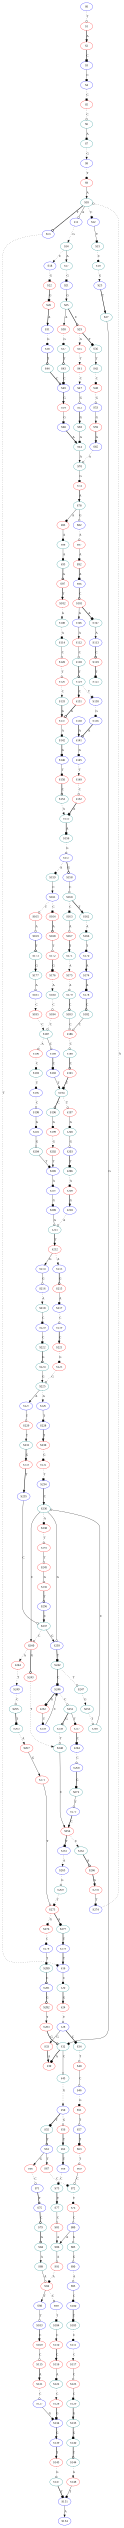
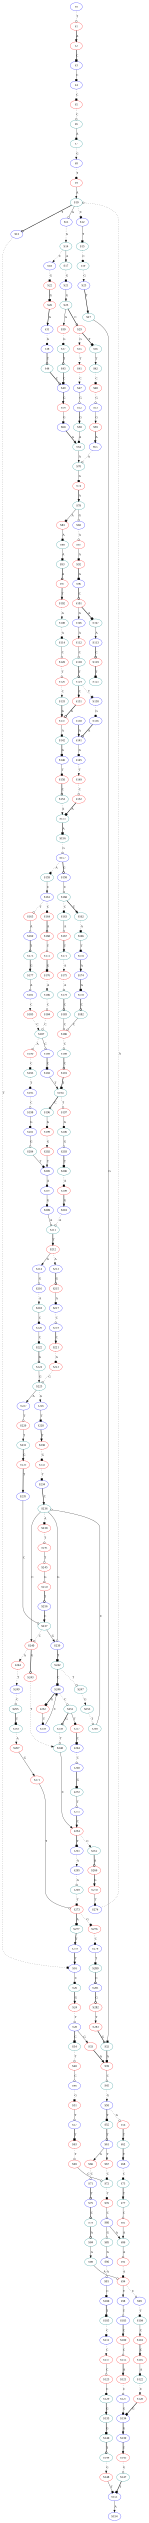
  strict digraph {
    fontname="Liberation Serif"
    node [color=red fontname="Liberation Serif"]
    edge [arrowhead=odot fontname="Liberation Serif" style=solid]
    S0 [color=blue]
    S1
    S2
    S3 [color=blue]
    S4 [color=blue]
    S5
    S6 [color=teal]
    S7 [color=teal]
    S8 [color=blue]
    S9
    S10 [color=teal]
    S11 [color=blue]
    S12 [color=blue]
    S13 [color=blue]
    S14 [color=teal]
    S15 [color=teal]
    S16 [color=blue]
    S17 [color=teal]
    S18 [color=blue]
    S19 [color=teal]
    S20 [color=teal]
    S21 [color=blue]
    S22
    S23 [color=blue]
    S24
    S25 [color=teal]
    S26
    S27 [color=teal]
    S28 [color=blue]
    S29
    S30
    S31 [color=blue]
    S32 [color=teal]
    S33
    S34 [color=teal]
    S35
    S36 [color=teal]
    S37 [color=teal]
    S38 [color=blue]
    S39
    S40
    S41
    S42 [color=teal]
    S43 [color=teal]
    S44 [color=teal]
    S45 [color=teal]
    S46 [color=blue]
    S47 [color=blue]
    S48
    S49 [color=blue]
    S50 [color=blue]
    S51
    S52 [color=blue]
    S53 [color=blue]
    S54
    S55 [color=teal]
    S56
    S57 [color=blue]
    S58 [color=teal]
    S59
    S60 [color=blue]
    S61 [color=blue]
    S62 [color=teal]
    S63
    S64 [color=teal]
    S65 [color=blue]
    S66
    S67
    S68 [color=blue]
    S69
    S70 [color=teal]
    S71 [color=blue]
    S72 [color=teal]
    S73 [color=teal]
    S74
    S75 [color=blue]
    S76
    S77 [color=teal]
    S78 [color=teal]
    S79 [color=teal]
    S80 [color=blue]
    S81
    S82 [color=blue]
    S83
    S84 [color=teal]
    S85 [color=teal]
    S86 [color=teal]
    S87
    S88 [color=teal]
    S89 [color=teal]
    S90 [color=blue]
    S91
    S92
    S93 [color=teal]
    S94
    S95 [color=blue]
    S96 [color=blue]
    S97
    S98 [color=blue]
    S99 [color=blue]
    S100 [color=blue]
    S101
    S102
    S103 [color=blue]
    S104 [color=teal]
    S105 [color=teal]
    S106 [color=blue]
    S107 [color=teal]
    S108 [color=teal]
    S109
    S110
    S111 [color=blue]
    S112
    S113 [color=blue]
    S114 [color=teal]
    S115
    S116
    S117
    S118 [color=teal]
    S119
    S120
    S121
    S122 [color=teal]
    S123
    S124 [color=teal]
    S125 [color=teal]
    S126
    S127 [color=blue]
    S128
    S129 [color=teal]
    S130 [color=blue]
    S131
    S133 [color=teal]
    S134 [color=blue]
    S135 [color=teal]
    S136 [color=blue]
    S137
    S139 [color=blue]
    S140 [color=teal]
    S141 [color=blue]
    S142 [color=teal]
    S138 [color=blue]
    S143
    S144 [color=teal]
    S145 [color=blue]
    S146 [color=blue]
    S147 [color=teal]
    S148
    S149
    S150
    S151 [color=blue]
    S152
    S153 [color=teal]
    S154 [color=blue]
    S155 [color=teal]
    S156 [color=teal]
    S157 [color=blue]
    S158 [color=blue]
    S159 [color=teal]
    S160 [color=teal]
    S161 [color=blue]
    S162 [color=teal]
    S163 [color=teal]
    S164
    S165
    S166 [color=teal]
    S167
    S168
    S169 [color=blue]
    S170 [color=blue]
    S171 [color=teal]
    S172
    S173 [color=teal]
    S174 [color=blue]
    S175
    S176
    S177 [color=teal]
    S178 [color=blue]
    S179 [color=teal]
    S180 [color=teal]
    S181 [color=blue]
    S182 [color=teal]
    S183 [color=teal]
    S184
    S185
    S186
    S187 [color=teal]
    S188 [color=teal]
    S189 [color=blue]
    S190
    S191
    S192 [color=blue]
    S193 [color=teal]
    S194 [color=teal]
    S195 [color=blue]
    S196 [color=teal]
    S197
    S198 [color=blue]
    S199
    S200 [color=teal]
    S201 [color=blue]
    S202
    S203 [color=blue]
    S204 [color=teal]
    S205 [color=blue]
    S206 [color=teal]
    S207 [color=blue]
    S208
    S209 [color=blue]
    S210 [color=blue]
    S211 [color=teal]
    S212
    S213 [color=blue]
    S214 [color=blue]
    S215
    S216 [color=blue]
    S217 [color=blue]
    S218 [color=teal]
    S219 [color=blue]
    S220 [color=blue]
    S221
    S222 [color=teal]
    S223
    S224 [color=teal]
    S225 [color=teal]
    S226 [color=blue]
    S227 [color=blue]
    S228 [color=blue]
    S229
    S230
    S231 [color=teal]
    S232
    S233
    S234 [color=blue]
    S235 [color=blue]
    S236 [color=teal]
    S237 [color=teal]
    S238
    S239 [color=blue]
    S240
    S241
    S242 [color=teal]
    S243
    S244
    S245
    S246 [color=blue]
    S247 [color=teal]
    S248 [color=teal]
    S249 [color=blue]
    S250
    S251 [color=teal]
    S252
    S253 [color=teal]
    S254
    S255 [color=teal]
    S256 [color=blue]
    S257
    S258 [color=teal]
    S259 [color=blue]
    S260 [color=teal]
    S261 [color=blue]
    S262 [color=teal]
    S263 [color=teal]
    S264 [color=blue]
    S265 [color=blue]
    S266
    S267
    S268 [color=blue]
    S269 [color=teal]
    S270
    S271
    S272 [color=teal]
    S273
    S274 [color=blue]
    S275 [color=blue]
    S276
    S277 [color=teal]
    S278 [color=blue]
    S279 [color=blue]
    S280 [color=teal]
    S281 [color=blue]
    S282
    S283
    S0 -> S1 [label=T style=dotted]
    S1 -> S2 [arrowhead=normal label=A style=bold]
    S2 -> S3 [arrowhead=box label=C style=bold]
    S3 -> S4 [arrowhead=box label=C]
    S4 -> S5 [arrowhead=box label=C style=dotted]
    S5 -> S6 [label=C style=dotted]
    S6 -> S7 [arrowhead=box label=A]
    S7 -> S8 [arrowhead=normal label=G style=dotted]
    S8 -> S9 [arrowhead=box label=T style=dotted]
    S9 -> S10 [arrowhead=normal label=A]
    S10 -> S11 [label=A]
    S10 -> S12 [arrowhead=box label=C style=dotted]
    S10 -> S13 [label=T style=bold]
    S11 -> S14 [arrowhead=normal label=G style=dotted]
    S12 -> S15 [arrowhead=box label=T]
    S13 -> S16 [arrowhead=box label=T style=dotted]
    S14 -> S17 [arrowhead=normal label=A]
    S14 -> S18 [arrowhead=normal label=C style=dotted]
    S15 -> S19 [arrowhead=box label=C style=dotted]
    S16 -> S20 [arrowhead=box label=C]
    S17 -> S21 [arrowhead=box label=G style=dotted]
    S18 -> S22 [arrowhead=box label=G style=dotted]
    S19 -> S23 [arrowhead=normal label=G style=dotted]
    S20 -> S24 [arrowhead=normal label=G style=bold]
    S21 -> S25 [arrowhead=normal label=G]
    S22 -> S26 [arrowhead=box label=G style=bold]
    S23 -> S27 [arrowhead=normal label=T style=bold]
    S24 -> S28 [label=T style=dotted]
    S25 -> S29 [label=C style=bold]
    S25 -> S30 [arrowhead=normal label=A]
    S26 -> S31 [arrowhead=normal label=A style=bold]
    S27 -> S32 [arrowhead=box label=G]
    S28 -> S33 [arrowhead=normal label=G]
    S28 -> S34 [arrowhead=box label=C style=bold]
    S29 -> S35 [arrowhead=normal label=G style=dotted]
    S29 -> S36 [arrowhead=box label=T style=bold]
    S30 -> S37 [arrowhead=box label=G style=dotted]
    S31 -> S38 [arrowhead=box label=G style=dotted]
    S32 -> S39 [arrowhead=box label=A style=bold]
    S33 -> S39 [arrowhead=normal label=A style=bold]
    S34 -> S40 [label=T style=dotted]
    S35 -> S41 [arrowhead=normal label=T style=dotted]
    S36 -> S42 [arrowhead=normal label=T]
    S37 -> S43 [label=T style=bold]
    S38 -> S44 [label=T style=bold]
-   S32 -> S45 [label=C]
+   S39 -> S45 [label=C]
    S40 -> S46 [label=C]
    S41 -> S47 [arrowhead=normal label=C style=dotted]
    S42 -> S48 [arrowhead=box label=C style=dotted]
    S43 -> S49 [arrowhead=box label=C style=bold]
    S44 -> S49 [label=C style=bold]
    S45 -> S50 [arrowhead=normal label=G style=dotted]
    S46 -> S51 [arrowhead=box label=G style=dotted]
    S47 -> S52 [label=G]
    S48 -> S53 [label=G style=dotted]
    S49 -> S54 [arrowhead=normal label=G style=bold]
    S50 -> S55 [arrowhead=box label=T style=bold]
    S50 -> S56 [label=G style=dotted]
    S51 -> S57 [label=T]
    S52 -> S58 [arrowhead=normal label=G style=bold]
    S53 -> S59 [arrowhead=normal label=G]
    S54 -> S60 [arrowhead=box label=G]
    S55 -> S61 [label=T style=bold]
    S56 -> S62 [arrowhead=normal label=T style=bold]
    S57 -> S63 [arrowhead=box label=T style=bold]
    S58 -> S64 [arrowhead=box label=A]
    S59 -> S65 [arrowhead=normal label=A style=bold]
    S60 -> S64 [arrowhead=normal label=A style=bold]
    S61 -> S66 [arrowhead=normal label=G]
    S61 -> S67 [arrowhead=normal label=T]
    S62 -> S68 [arrowhead=normal label=T style=bold]
    S63 -> S69 [label=T style=dotted]
    S64 -> S70 [arrowhead=normal label=A]
    S65 -> S70 [label=A style=dotted]
    S66 -> S71 [label=C style=dotted]
    S67 -> S72 [arrowhead=box label=C style=dotted]
    S68 -> S73 [arrowhead=box label=C style=dotted]
    S69 -> S72 [label=C]
    S70 -> S74 [arrowhead=box label=G]
    S71 -> S75 [label=T style=bold]
    S72 -> S76 [arrowhead=box label=T style=dotted]
    S73 -> S77 [arrowhead=normal label=T style=bold]
    S74 -> S78 [arrowhead=normal label=A style=bold]
    S75 -> S79 [label=C style=bold]
    S76 -> S80 [label=C]
    S77 -> S81 [label=C]
    S78 -> S82 [label=G]
    S78 -> S83 [arrowhead=box label=A]
    S79 -> S84 [label=A style=bold]
    S80 -> S85 [label=G]
    S80 -> S86 [arrowhead=normal label=A]
    S81 -> S86 [arrowhead=normal label=A]
    S82 -> S87 [label=A style=dotted]
    S83 -> S88 [arrowhead=box label=A]
    S84 -> S89 [arrowhead=normal label=A]
    S85 -> S90 [label=G]
    S86 -> S91 [label=A]
    S87 -> S92 [arrowhead=box label=A]
    S88 -> S93 [arrowhead=box label=A]
    S89 -> S94 [label=A]
    S90 -> S95 [label=A style=dotted]
    S91 -> S94 [arrowhead=box label=A style=dotted]
    S92 -> S96 [arrowhead=box label=A style=bold]
    S93 -> S97 [label=A style=bold]
    S94 -> S98 [arrowhead=normal label=T]
    S94 -> S99 [label=C style=dotted]
    S95 -> S100 [arrowhead=box label=C]
    S96 -> S101 [label=C style=bold]
    S97 -> S102 [arrowhead=normal label=T style=bold]
    S98 -> S103 [label=T]
    S99 -> S104 [arrowhead=box label=T style=dotted]
    S100 -> S105 [arrowhead=box label=T style=bold]
    S101 -> S106 [arrowhead=normal label=G]
    S101 -> S107 [arrowhead=box label=A style=bold]
    S102 -> S108 [arrowhead=normal label=G style=dotted]
    S103 -> S109 [arrowhead=normal label=C style=bold]
    S104 -> S110 [arrowhead=normal label=C]
    S105 -> S111 [arrowhead=box label=C style=dotted]
    S106 -> S112 [arrowhead=normal label=A]
    S107 -> S113 [arrowhead=normal label=A]
    S108 -> S114 [arrowhead=box label=A style=dotted]
    S109 -> S115 [label=C]
    S110 -> S116 [arrowhead=normal label=C style=bold]
    S111 -> S117 [arrowhead=normal label=C style=dotted]
    S112 -> S118 [label=C]
    S113 -> S119 [label=C style=bold]
    S114 -> S120 [label=C]
    S115 -> S121 [arrowhead=normal label=A style=bold]
    S116 -> S122 [arrowhead=box label=A]
    S117 -> S123 [label=C]
    S118 -> S124 [label=T style=bold]
    S119 -> S125 [arrowhead=box label=T style=bold]
    S120 -> S126 [label=T style=dotted]
    S121 -> S127 [label=C style=dotted]
    S122 -> S128 [arrowhead=normal label=C style=dotted]
    S123 -> S129 [arrowhead=box label=C]
    S124 -> S130 [arrowhead=box label=T style=dotted]
    S124 -> S131 [arrowhead=normal label=C style=bold]
    S126 -> S133 [arrowhead=normal label=C style=dotted]
    S127 -> S134 [arrowhead=box label=G]
    S128 -> S134 [arrowhead=box label=G style=bold]
    S129 -> S135 [arrowhead=normal label=G style=bold]
    S130 -> S136 [arrowhead=box label=G style=dotted]
    S131 -> S137 [label=G style=bold]
    S133 -> S137 [arrowhead=normal label=G style=bold]
    S134 -> S139 [arrowhead=normal label=G style=bold]
    S135 -> S140 [arrowhead=box label=G style=bold]
    S136 -> S141 [label=A style=bold]
    S137 -> S142 [arrowhead=box label=A]
    S139 -> S143 [arrowhead=normal label=T style=bold]
    S140 -> S144 [label=T style=bold]
    S141 -> S145 [arrowhead=box label=G]
    S142 -> S146 [arrowhead=box label=G style=bold]
    S138 -> S141 [arrowhead=normal label=A style=bold]
    S143 -> S147 [label=G style=dotted]
    S144 -> S148 [arrowhead=normal label=G style=dotted]
    S145 -> S149 [arrowhead=normal label=T style=dotted]
    S146 -> S150 [arrowhead=box label=T]
    S147 -> S151 [arrowhead=box label=T style=bold]
    S148 -> S151 [arrowhead=box label=T]
    S149 -> S152 [label=C style=dotted]
    S150 -> S153 [label=C style=bold]
    S151 -> S154 [arrowhead=normal label=A]
    S152 -> S155 [arrowhead=box label=A style=bold]
    S153 -> S155 [arrowhead=normal label=A style=dotted]
    S155 -> S156 [arrowhead=box label=A style=bold]
    S156 -> S157 [label=G style=dotted]
    S157 -> S158 [label=G style=bold]
    S157 -> S159 [arrowhead=box label=A style=dotted]
    S158 -> S160 [label=C]
    S159 -> S161 [arrowhead=normal label=C]
    S160 -> S162 [arrowhead=normal label=T style=bold]
    S160 -> S163 [arrowhead=box label=C style=dotted]
    S161 -> S164 [arrowhead=box label=C style=dotted]
    S161 -> S165 [label=T style=dotted]
    S162 -> S166 [arrowhead=box label=A style=dotted]
    S163 -> S167 [label=A]
    S164 -> S168 [label=A style=bold]
    S165 -> S169 [label=A]
    S166 -> S170 [arrowhead=box label=T]
    S167 -> S171 [arrowhead=normal label=T style=bold]
    S168 -> S172 [label=T]
    S169 -> S173 [label=T style=bold]
    S170 -> S174 [arrowhead=normal label=A style=bold]
    S171 -> S175 [arrowhead=normal label=A style=dotted]
    S172 -> S176 [arrowhead=box label=G style=bold]
    S173 -> S177 [arrowhead=normal label=G style=bold]
    S174 -> S178 [arrowhead=box label=A style=bold]
    S175 -> S179 [label=A style=dotted]
    S176 -> S180 [arrowhead=normal label=A style=dotted]
    S177 -> S181 [label=A]
    S178 -> S182 [label=C style=bold]
    S179 -> S183 [label=C style=bold]
    S180 -> S184 [label=C style=dotted]
    S181 -> S185 [arrowhead=normal label=C style=dotted]
    S182 -> S186 [label=C]
    S183 -> S186 [label=C]
    S184 -> S187 [label=C style=dotted]
    S185 -> S187 [arrowhead=normal label=C style=dotted]
    S186 -> S188 [label=C style=dotted]
    S187 -> S189 [label=C]
    S187 -> S190 [label=A style=dotted]
    S188 -> S191 [label=C style=bold]
    S189 -> S192 [arrowhead=box label=C style=bold]
    S190 -> S193 [arrowhead=box label=C style=dotted]
    S191 -> S194 [arrowhead=box label=T style=bold]
    S192 -> S194 [arrowhead=normal label=T]
    S193 -> S195 [arrowhead=box label=T style=dotted]
    S194 -> S196 [label=C style=bold]
    S194 -> S197 [label=T style=dotted]
    S195 -> S198 [label=C style=dotted]
    S196 -> S199 [arrowhead=box label=G]
    S197 -> S200 [arrowhead=box label=G]
    S198 -> S201 [arrowhead=box label=G]
    S199 -> S202 [arrowhead=normal label=G style=dotted]
    S200 -> S203 [label=G]
    S201 -> S204 [label=G]
    S202 -> S205 [arrowhead=normal label=T]
    S203 -> S206 [arrowhead=box label=T style=bold]
    S204 -> S205 [arrowhead=box label=T]
    S205 -> S207 [arrowhead=box label=A]
    S206 -> S208 [arrowhead=box label=A style=dotted]
    S207 -> S209 [arrowhead=box label=G]
    S208 -> S210 [arrowhead=normal label=G style=bold]
    S209 -> S211 [label=A]
    S210 -> S211 [label=A style=dotted]
    S211 -> S212 [arrowhead=normal label=T style=bold]
    S212 -> S213 [arrowhead=normal label=A style=dotted]
    S212 -> S214 [arrowhead=normal label=G]
    S213 -> S215 [label=G style=bold]
    S214 -> S216 [label=G]
    S215 -> S217 [arrowhead=box label=A]
    S216 -> S218 [arrowhead=normal label=A style=dotted]
    S217 -> S219 [label=C style=dotted]
    S218 -> S220 [arrowhead=box label=C]
    S219 -> S221 [arrowhead=normal label=C style=bold]
    S220 -> S222 [arrowhead=box label=C]
    S221 -> S223 [arrowhead=box label=G style=dotted]
    S222 -> S224 [label=G style=bold]
    S223 -> S225 [label=G style=dotted]
    S224 -> S225 [arrowhead=normal label=G]
    S225 -> S226 [arrowhead=normal label=G style=dotted]
    S225 -> S227 [arrowhead=normal label=A]
    S226 -> S228 [arrowhead=box label=T]
    S227 -> S229 [label=T]
    S228 -> S230 [arrowhead=normal label=T style=bold]
    S229 -> S231 [arrowhead=normal label=T]
    S230 -> S232 [arrowhead=box label=G style=dotted]
    S231 -> S233 [arrowhead=normal label=G style=bold]
    S232 -> S234 [arrowhead=box label=T style=dotted]
    S233 -> S235 [arrowhead=normal label=T style=bold]
    S234 -> S236 [arrowhead=normal label=C style=bold]
    S235 -> S237 [label=C]
    S236 -> S238 [arrowhead=box label=A style=dotted]
    S236 -> S239 [label=G]
    S236 -> S240 [arrowhead=normal label=C]
    S237 -> S239 [arrowhead=normal label=G]
    S237 -> S240 [label=C style=dotted]
    S238 -> S241 [label=T style=dotted]
    S239 -> S242 [arrowhead=box label=T style=bold]
    S240 -> S243 [label=G style=bold]
    S240 -> S244 [arrowhead=normal label=A style=dotted]
    S241 -> S245 [label=T]
    S242 -> S246 [arrowhead=box label=C style=bold]
    S242 -> S247 [label=T style=dotted]
    S243 -> S248 [arrowhead=normal label=T style=dotted]
    S244 -> S249 [arrowhead=normal label=T style=dotted]
    S245 -> S250 [label=G]
    S246 -> S251 [label=C style=dotted]
    S246 -> S252 [arrowhead=box label=G style=bold]
    S247 -> S253 [arrowhead=normal label=G style=dotted]
    S248 -> S254 [arrowhead=normal label=C]
    S249 -> S255 [label=C style=dotted]
    S250 -> S256 [label=T style=bold]
    S251 -> S257 [arrowhead=box label=T]
    S251 -> S258 [label=G style=bold]
    S252 -> S259 [arrowhead=box label=T]
    S253 -> S260 [label=T style=dotted]
    S254 -> S261 [arrowhead=box label=T style=bold]
    S254 -> S262 [arrowhead=normal label=C style=dotted]
    S255 -> S263 [arrowhead=box label=T style=bold]
    S256 -> S237 [arrowhead=normal label=C style=bold]
    S257 -> S264 [arrowhead=box label=C style=bold]
    S258 -> S248 [label=T style=dotted]
    S259 -> S246 [arrowhead=box label=C]
    S260 -> S236 [label=C]
    S261 -> S265 [arrowhead=normal label=A style=dotted]
    S262 -> S266 [label=A style=bold]
    S263 -> S267 [arrowhead=normal label=A style=dotted]
    S264 -> S268 [label=C style=dotted]
    S265 -> S269 [label=G style=dotted]
    S266 -> S270 [arrowhead=normal label=G style=bold]
    S267 -> S271 [arrowhead=normal label=G]
    S268 -> S272 [arrowhead=box label=G style=bold]
    S269 -> S273 [arrowhead=box label=T style=dotted]
    S270 -> S274 [arrowhead=box label=T]
    S271 -> S273 [label=T]
    S272 -> S275 [label=T]
    S273 -> S276 [arrowhead=box label=G style=dotted]
    S273 -> S277 [arrowhead=box label=A style=bold]
    S274 -> S10 [label=A style=dotted]
    S275 -> S254 [arrowhead=normal label=C style=bold]
    S276 -> S278 [arrowhead=box label=C style=dotted]
    S277 -> S279 [arrowhead=normal label=T style=bold]
    S278 -> S280 [arrowhead=box label=T]
    S279 -> S16 [arrowhead=normal label=T style=bold]
    S280 -> S281 [label=C style=bold]
    S281 -> S282 [label=G style=bold]
    S282 -> S283 [arrowhead=normal label=T]
    S283 -> S32 [label=G style=bold]
  }
